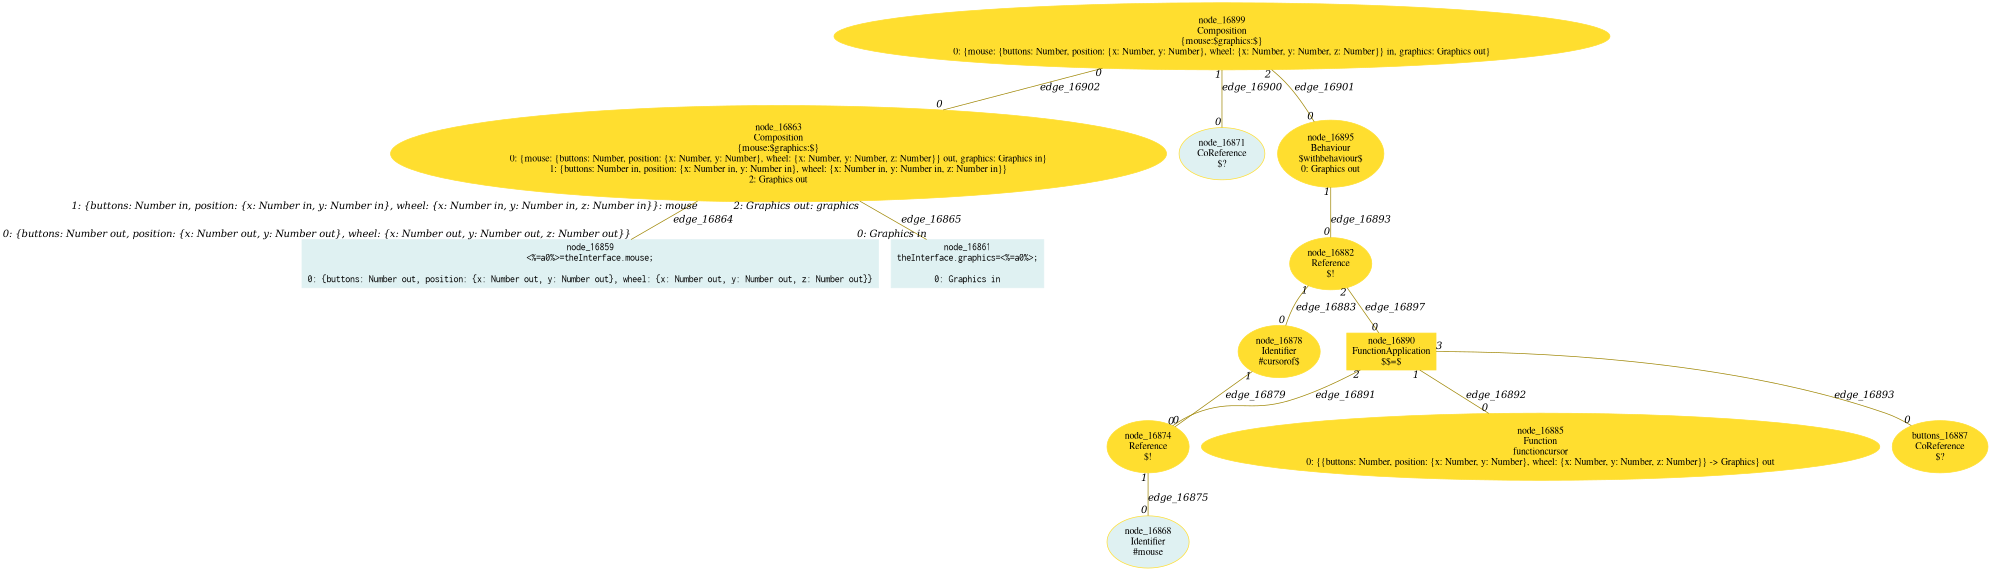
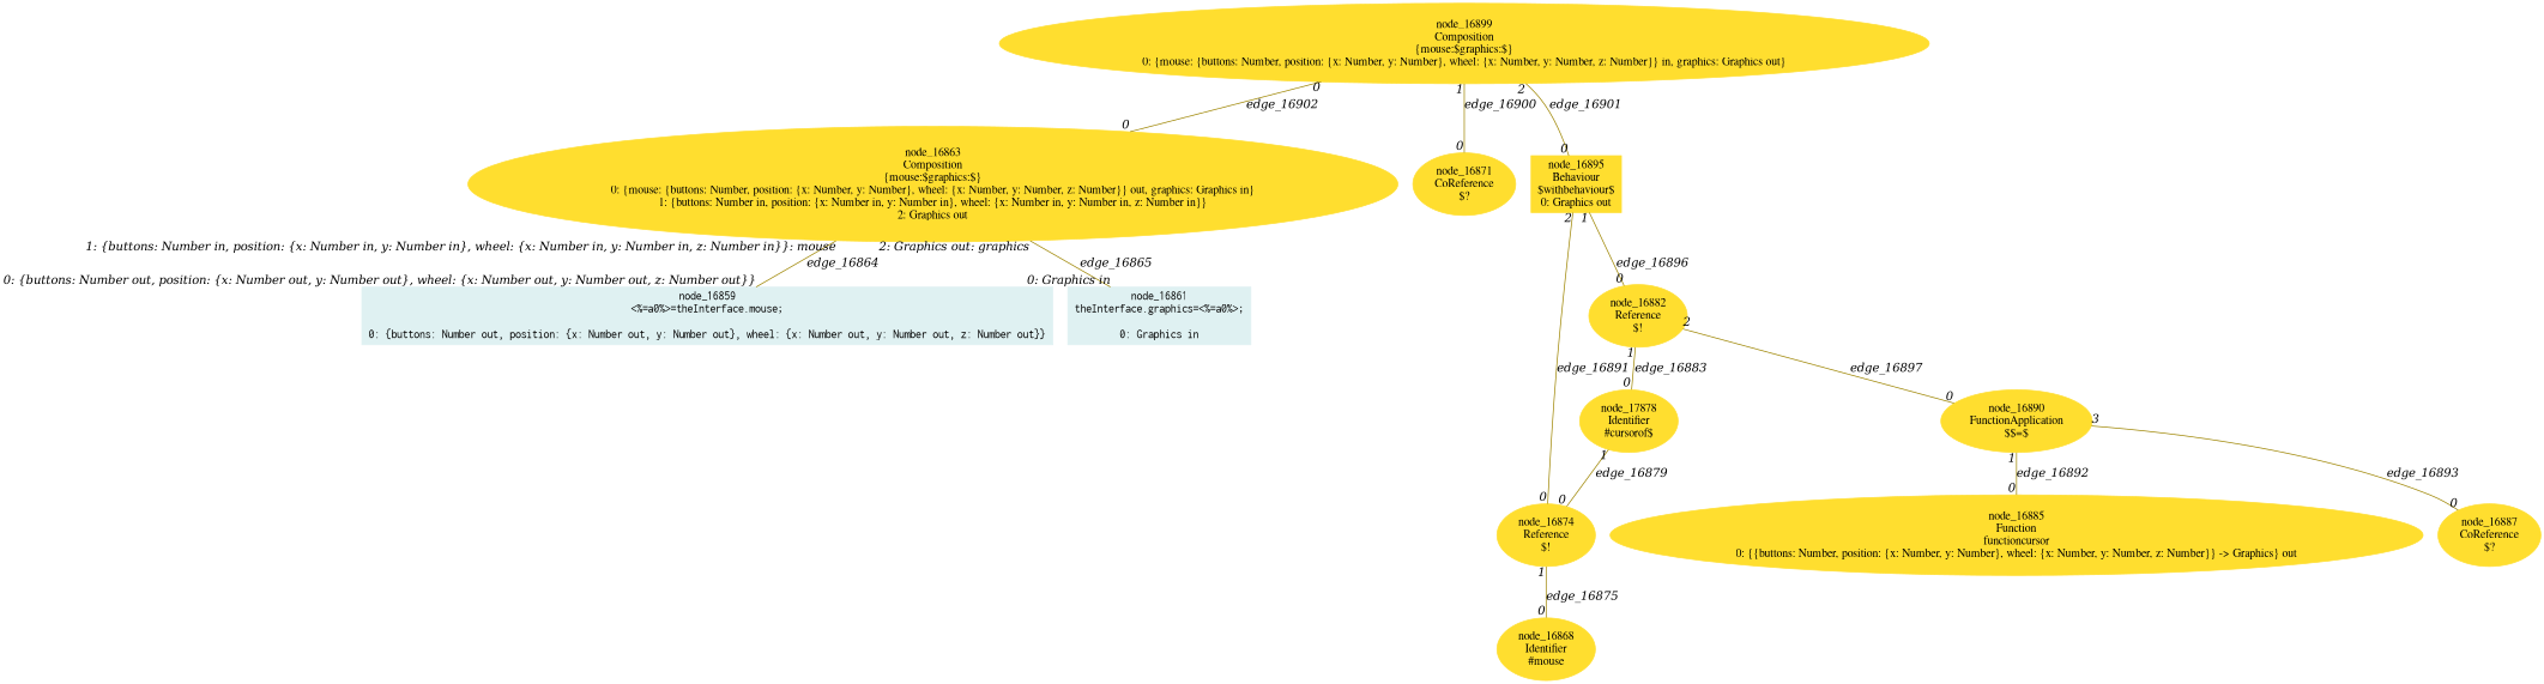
  digraph {
    node [color="#ffde2f" fontname=Times shape=ellipse style=filled]
    edge [arrowHead=none arrowsize=1 color="#9d8400" dir=none fontname="Times-Italic" headlabel=0 taillabel=1]
    n1 [color="#dff1f2" fontname=Courier label="node_16859\n<%=a0%>=theInterface.mouse;\n\n0: {buttons: Number out, position: {x: Number out, y: Number out}, wheel: {x: Number out, y: Number out, z: Number out}}" shape=box]
    n2 [color="#dff1f2" fontname=Courier label="node_16861\ntheInterface.graphics=<%=a0%>;\n\n0: Graphics in" shape=box]
    n3 [label="node_16863\nComposition\n{mouse:$graphics:$}\n0: {mouse: {buttons: Number, position: {x: Number, y: Number}, wheel: {x: Number, y: Number, z: Number}} out, graphics: Graphics in}\n1: {buttons: Number in, position: {x: Number in, y: Number in}, wheel: {x: Number in, y: Number in, z: Number in}}\n2: Graphics out"]
-   n4 [label="node_16868\nIdentifier\n#mouse\n" fillcolor="#dff1f2"]
-   n5 [label="node_16871\nCoReference\n$?\n" fillcolor="#dff1f2"]
+   n4 [label="node_16868\nIdentifier\n#mouse\n"]
+   n5 [label="node_16871\nCoReference\n$?\n"]
    n6 [label="node_16874\nReference\n$!\n"]
-   n7 [label="node_16878\nIdentifier\n#cursorof$\n"]
+   n7 [label="node_17878\nIdentifier\n#cursorof$\n"]
    n8 [label="node_16882\nReference\n$!\n"]
-   n9 [label="node_16890\nFunctionApplication\n$$=$\n" shape=box]
+   n9 [label="node_16890\nFunctionApplication\n$$=$\n"]
    n10 [label="node_16885\nFunction\nfunctioncursor\n0: {{buttons: Number, position: {x: Number, y: Number}, wheel: {x: Number, y: Number, z: Number}} -> Graphics} out"]
-   n11 [label="buttons_16887\nCoReference\n$?\n"]
-   n12 [label="node_16895\nBehaviour\n$withbehaviour$\n0: Graphics out"]
+   n11 [label="node_16887\nCoReference\n$?\n"]
+   n12 [label="node_16895\nBehaviour\n$withbehaviour$\n0: Graphics out" shape=box]
    n13 [label="node_16899\nComposition\n{mouse:$graphics:$}\n0: {mouse: {buttons: Number, position: {x: Number, y: Number}, wheel: {x: Number, y: Number, z: Number}} in, graphics: Graphics out}"]
    n3 -> n1 [headlabel="0: {buttons: Number out, position: {x: Number out, y: Number out}, wheel: {x: Number out, y: Number out, z: Number out}}" label=edge_16864 taillabel="1: {buttons: Number in, position: {x: Number in, y: Number in}, wheel: {x: Number in, y: Number in, z: Number in}}: mouse"]
    n3 -> n2 [headlabel="0: Graphics in" label=edge_16865 taillabel="2: Graphics out: graphics"]
    n6 -> n4 [label=edge_16875]
    n7 -> n6 [label=edge_16879]
    n8 -> n7 [label=edge_16883]
    n8 -> n9 [label=edge_16897 taillabel=2]
-   n9 -> n6 [label=edge_16891 taillabel=2]
+   n12 -> n6 [label=edge_16891 taillabel=2]
    n9 -> n10 [label=edge_16892]
    n9 -> n11 [label=edge_16893 taillabel=3]
-   n12 -> n8 [label=edge_16893]
+   n12 -> n8 [label=edge_16896]
    n13 -> n3 [label=edge_16902 taillabel=0]
    n13 -> n5 [label=edge_16900]
    n13 -> n12 [label=edge_16901 taillabel=2]
  }
